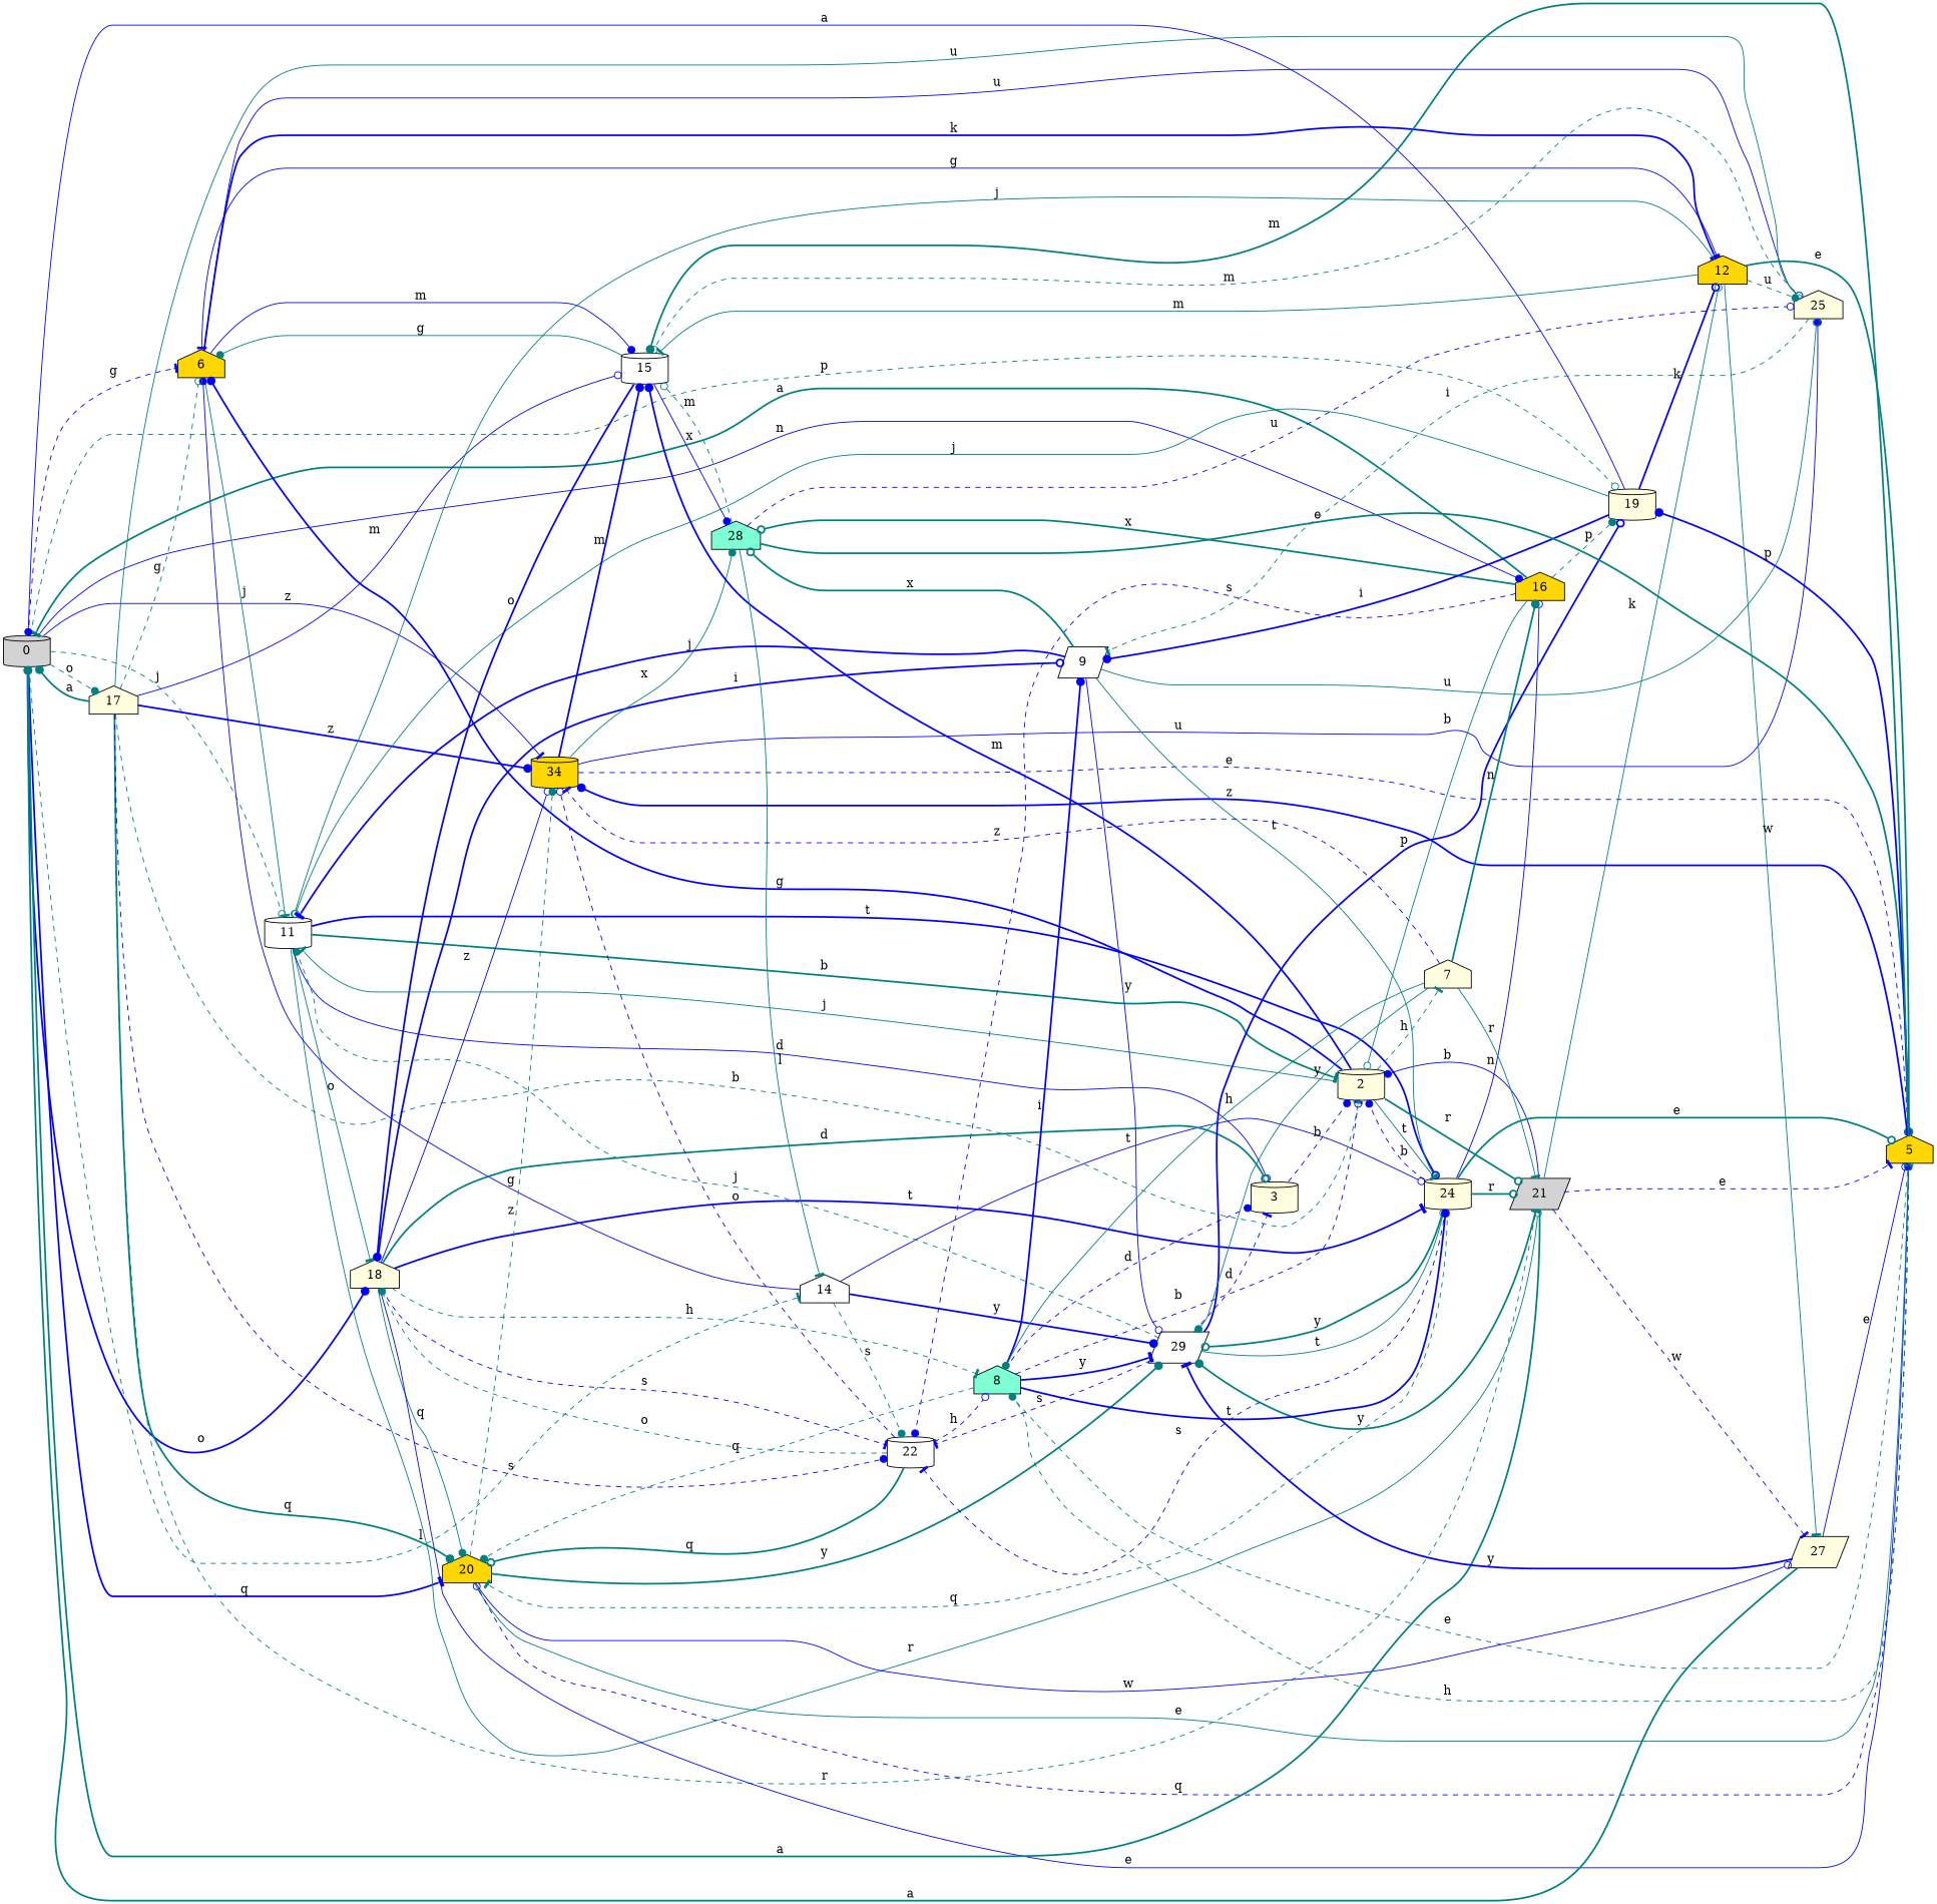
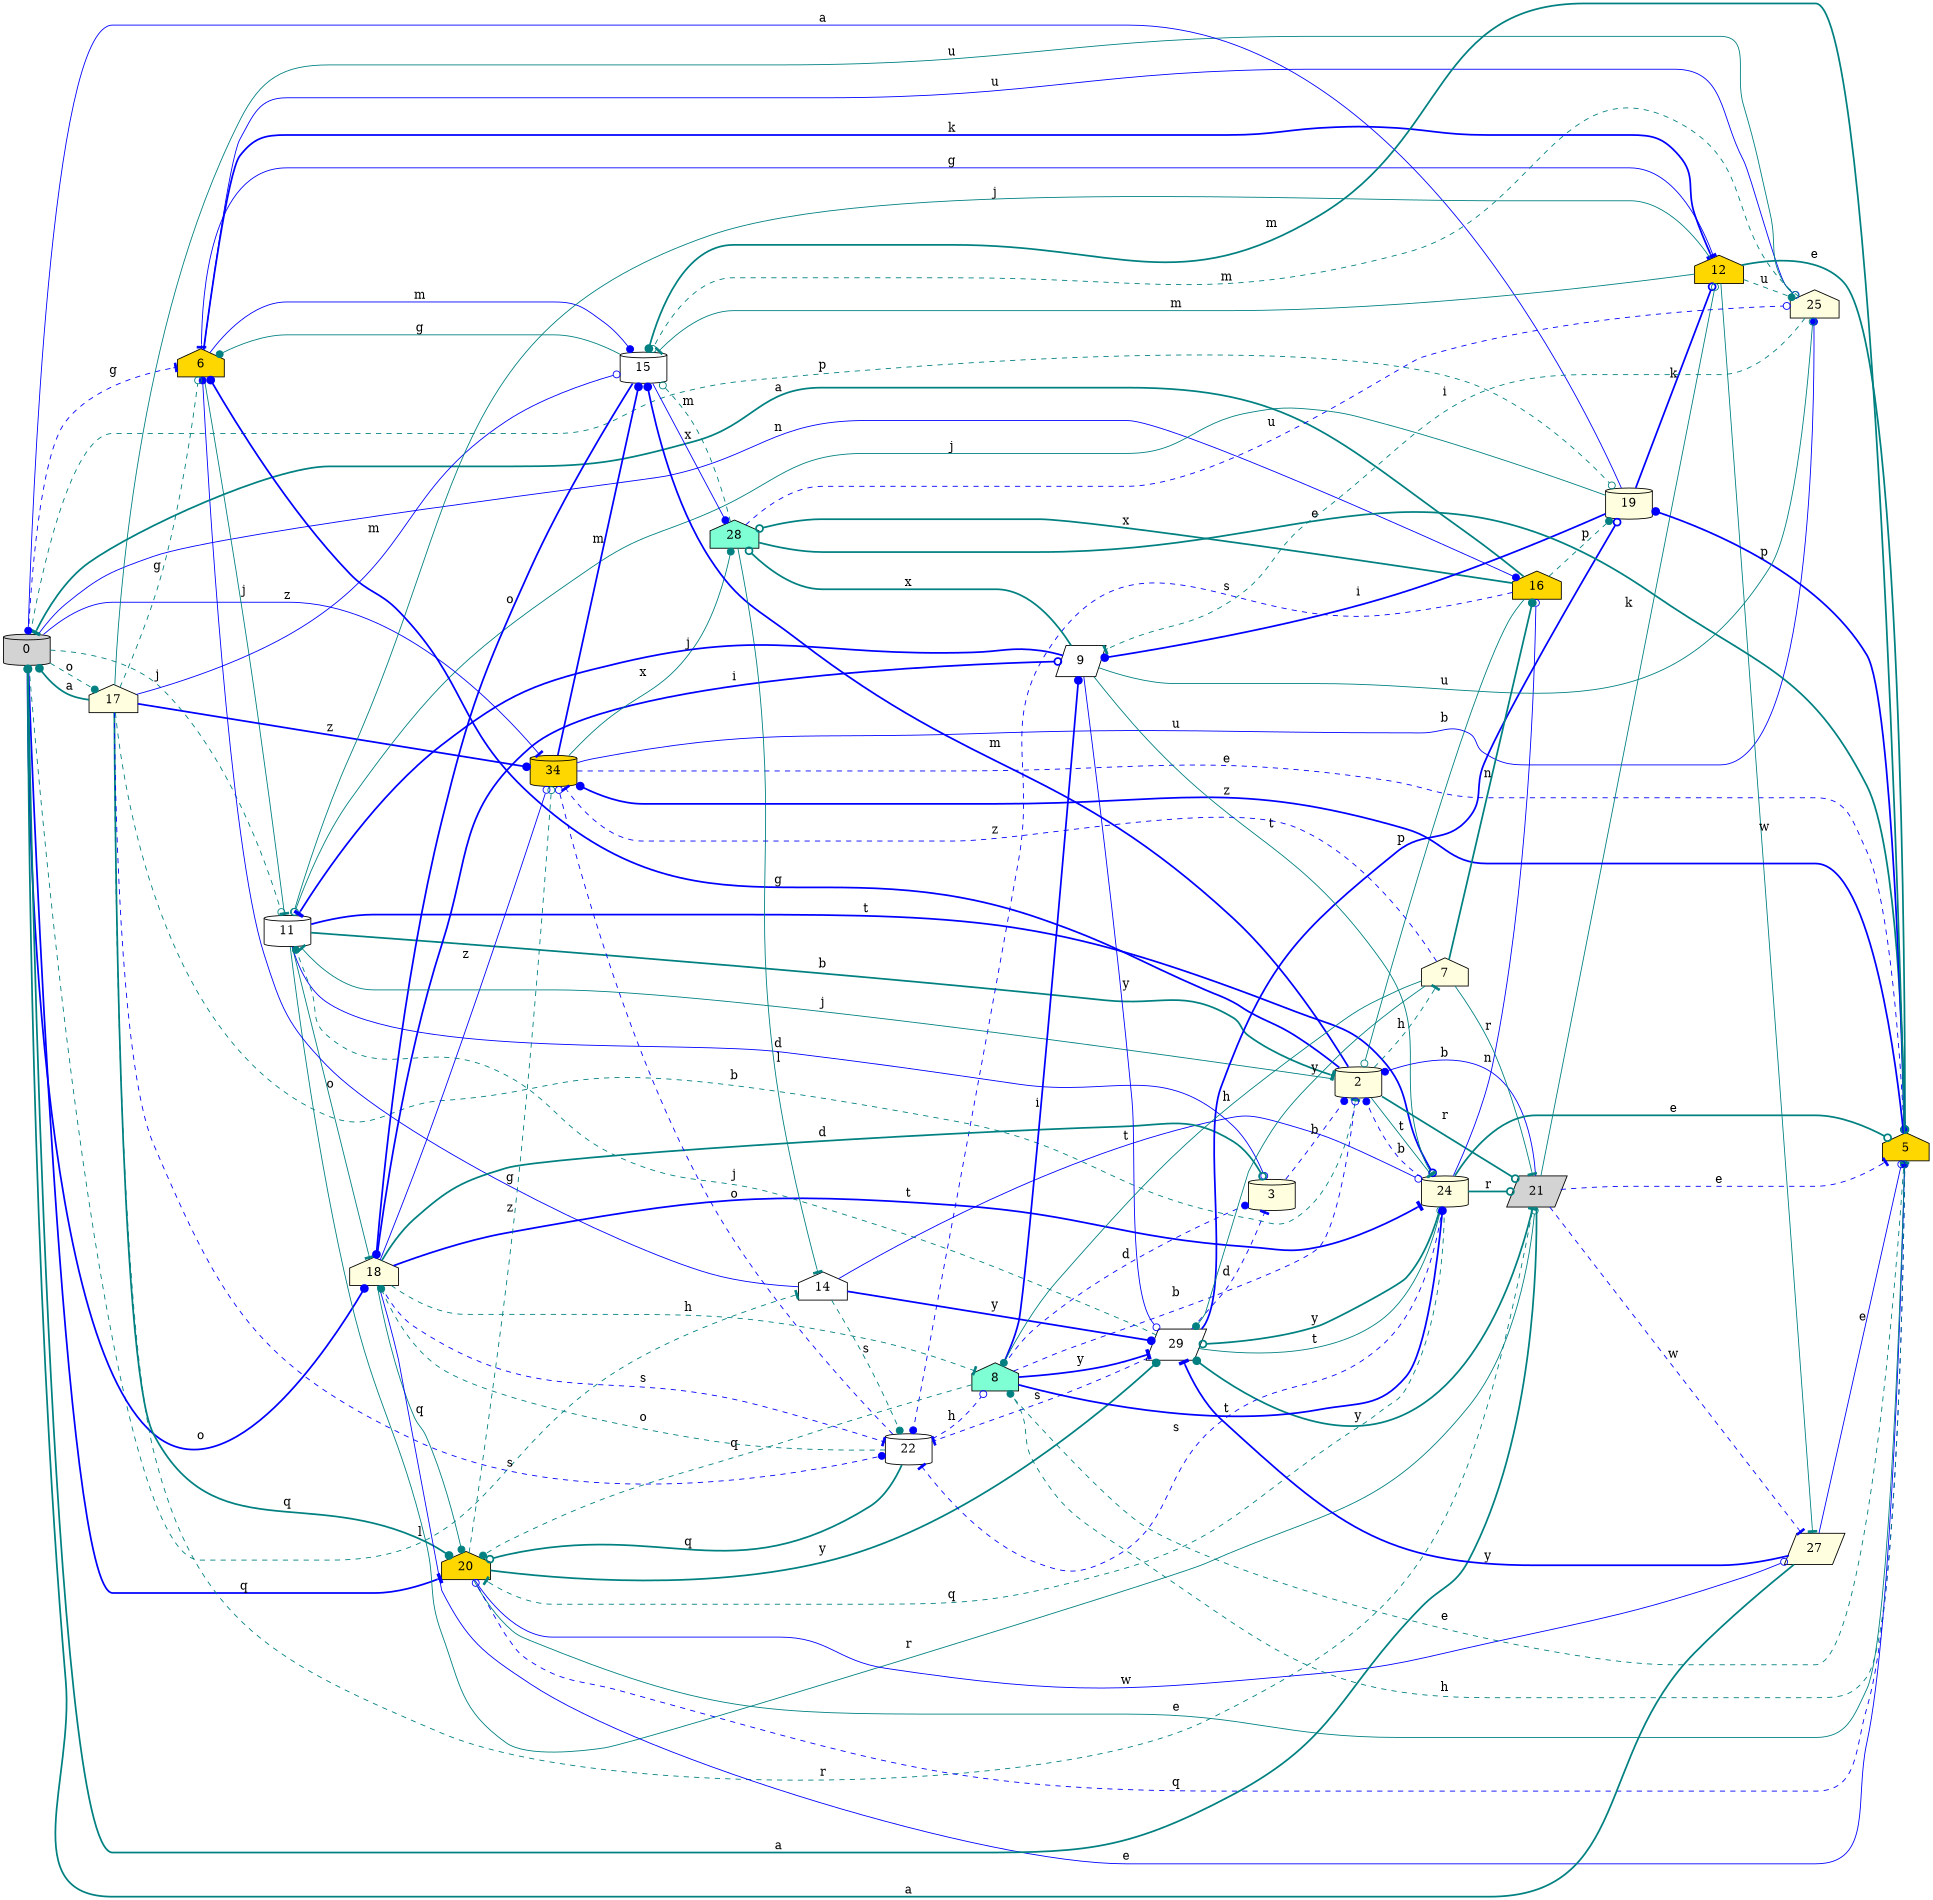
  strict digraph {
    rankdir=LR
    node [fillcolor=lightyellow shape=house style=filled]
    edge [arrowhead=dot color=teal style=solid]
    0 [fillcolor=lightgrey shape=cylinder]
    6 [fillcolor=gold]
    11 [fillcolor=white shape=cylinder]
    14 [fillcolor=white]
    16 [fillcolor=gold]
    17
    18
    19 [shape=cylinder]
    20 [fillcolor=gold]
    34 [fillcolor=gold shape=cylinder]
    15 [fillcolor=white shape=cylinder]
    12 [fillcolor=gold]
    25
    2 [shape=cylinder]
    21 [fillcolor=lightgrey shape=parallelogram]
    24 [shape=cylinder]
    3 [shape=cylinder]
    29 [fillcolor=white shape=parallelogram]
    22 [fillcolor=white shape=cylinder]
    28 [fillcolor=aquamarine]
    5 [fillcolor=gold]
    8 [fillcolor=aquamarine]
    9 [fillcolor=white shape=parallelogram]
    27 [shape=parallelogram]
    7
    0 -> 6 [arrowhead=tee color=blue label=g style=dashed]
    0 -> 11 [arrowhead=odot label=j style=dashed]
    0 -> 14 [arrowhead=tee label=l style=dashed]
    0 -> 16 [color=blue label=n]
    0 -> 17 [label=o style=dashed]
    0 -> 18 [color=blue label=o style=bold]
    0 -> 19 [arrowhead=odot label=p style=dashed]
    0 -> 20 [arrowhead=tee color=blue label=q style=bold]
    0 -> 34 [arrowhead=tee color=blue label=z]
    6 -> 11 [arrowhead=tee label=j]
    6 -> 15 [color=blue label=m]
    6 -> 12 [arrowhead=tee color=blue label=k style=bold]
    6 -> 25 [arrowhead=odot color=blue label=u]
    11 -> 18 [arrowhead=tee label=o]
    11 -> 2 [arrowhead=tee label=b style=bold]
    11 -> 21 [arrowhead=odot label=r]
    11 -> 24 [arrowhead=odot color=blue label=t style=bold]
    11 -> 3 [arrowhead=odot color=blue label=d]
    14 -> 6 [color=blue label=g]
    14 -> 24 [arrowhead=odot color=blue label=t]
    14 -> 29 [color=blue label=y style=bold]
    14 -> 22 [label=s style=dashed]
    16 -> 0 [arrowhead=tee label=a style=bold]
    16 -> 19 [label=p style=dashed]
    16 -> 2 [arrowhead=odot label=b]
    16 -> 22 [color=blue label=s style=dashed]
    16 -> 28 [arrowhead=odot label=x style=bold]
    17 -> 0 [label=a style=bold]
    17 -> 6 [arrowhead=odot label=g style=dashed]
    17 -> 20 [label=q style=bold]
    17 -> 34 [color=blue label=z style=bold]
    17 -> 15 [arrowhead=odot color=blue label=m]
    17 -> 25 [arrowhead=odot label=u]
    17 -> 2 [arrowhead=tee label=b style=dashed]
    17 -> 21 [arrowhead=tee label=r style=dashed]
    17 -> 22 [color=blue label=s style=dashed]
    18 -> 20 [label=q]
    18 -> 34 [arrowhead=odot color=blue label=z]
    18 -> 24 [arrowhead=tee color=blue label=t style=bold]
    18 -> 3 [arrowhead=odot label=d style=bold]
    18 -> 22 [arrowhead=tee color=blue label=s style=dashed]
    18 -> 5 [color=blue label=e]
    18 -> 8 [arrowhead=tee label=h style=dashed]
    18 -> 9 [arrowhead=odot color=blue label=i style=bold]
    19 -> 0 [color=blue label=a]
    19 -> 11 [arrowhead=odot label=j]
    19 -> 12 [arrowhead=odot color=blue label=k style=bold]
    19 -> 9 [color=blue label=i style=bold]
-   20 -> 34 [label=z style=dashed]
+   20 -> 34 [arrowhead=odot label=z style=dashed]
    20 -> 29 [label=y style=bold]
    20 -> 5 [arrowhead=tee label=e]
    20 -> 27 [arrowhead=odot color=blue label=w]
    34 -> 15 [color=blue label=m style=bold]
    34 -> 25 [color=blue label=u]
    34 -> 28 [label=x]
    34 -> 5 [color=blue label=e style=dashed]
    15 -> 6 [label=g]
    15 -> 18 [color=blue label=o style=bold]
    15 -> 28 [color=blue label=x]
    12 -> 6 [arrowhead=tee color=blue label=g]
    12 -> 11 [arrowhead=odot label=j]
    12 -> 15 [arrowhead=tee label=m]
    12 -> 25 [label=u style=dashed]
    12 -> 5 [arrowhead=odot label=e style=bold]
    12 -> 27 [arrowhead=tee label=w]
    25 -> 15 [arrowhead=odot label=m style=dashed]
    25 -> 9 [arrowhead=tee label=i style=dashed]
    2 -> 6 [color=blue label=g style=bold]
    2 -> 11 [arrowhead=tee label=j]
    2 -> 15 [color=blue label=m style=bold]
    2 -> 21 [arrowhead=odot label=r style=bold]
    2 -> 24 [arrowhead=tee label=t]
    2 -> 7 [arrowhead=tee label=h style=dashed]
    21 -> 0 [label=a style=bold]
    21 -> 12 [arrowhead=odot label=k]
    21 -> 2 [color=blue label=b]
    21 -> 29 [label=y style=bold]
    21 -> 5 [arrowhead=tee color=blue label=e style=dashed]
    21 -> 27 [arrowhead=tee color=blue label=w style=dashed]
    24 -> 16 [arrowhead=odot color=blue label=n]
    24 -> 20 [arrowhead=tee label=q style=dashed]
    24 -> 2 [color=blue label=b style=dashed]
    24 -> 21 [arrowhead=odot label=r style=bold]
    24 -> 29 [arrowhead=odot label=y style=bold]
    24 -> 22 [arrowhead=tee color=blue label=s style=dashed]
    24 -> 5 [arrowhead=odot label=e style=bold]
    3 -> 2 [color=blue label=b style=dashed]
    29 -> 11 [label=j style=dashed]
    29 -> 19 [arrowhead=odot color=blue label=p style=bold]
    29 -> 24 [arrowhead=odot label=t]
    29 -> 3 [arrowhead=tee color=blue label=d style=dashed]
    29 -> 22 [arrowhead=tee color=blue label=s style=dashed]
    22 -> 18 [label=o style=dashed]
    22 -> 20 [arrowhead=odot label=q style=bold]
    22 -> 34 [arrowhead=odot color=blue label=o style=dashed]
    22 -> 8 [arrowhead=odot color=blue label=h style=dashed]
    28 -> 14 [arrowhead=tee label=l]
    28 -> 15 [arrowhead=odot label=m style=dashed]
    28 -> 25 [arrowhead=odot color=blue label=u style=dashed]
    28 -> 5 [arrowhead=odot label=e style=bold]
    5 -> 19 [color=blue label=p style=bold]
    5 -> 20 [arrowhead=odot color=blue label=q style=dashed]
    5 -> 34 [color=blue label=z style=bold]
    5 -> 15 [label=m style=bold]
    5 -> 8 [label=h style=dashed]
    8 -> 20 [label=q style=dashed]
    8 -> 2 [arrowhead=odot color=blue label=b style=dashed]
    8 -> 24 [color=blue label=t style=bold]
    8 -> 3 [color=blue label=d style=dashed]
    8 -> 29 [arrowhead=tee color=blue label=y style=bold]
    8 -> 5 [arrowhead=odot label=e style=dashed]
    8 -> 9 [color=blue label=i style=bold]
    9 -> 11 [arrowhead=tee color=blue label=j style=bold]
    9 -> 25 [arrowhead=odot label=u]
    9 -> 24 [arrowhead=tee label=t]
    9 -> 29 [arrowhead=odot color=blue label=y]
    9 -> 28 [arrowhead=odot label=x style=bold]
    27 -> 0 [label=a style=bold]
    27 -> 29 [arrowhead=tee color=blue label=y style=bold]
    27 -> 5 [arrowhead=odot color=blue label=e]
    7 -> 16 [label=n style=bold]
    7 -> 34 [arrowhead=tee color=blue label=z style=dashed]
    7 -> 21 [arrowhead=tee label=r]
    7 -> 29 [label=y]
    7 -> 8 [label=h]
  }
